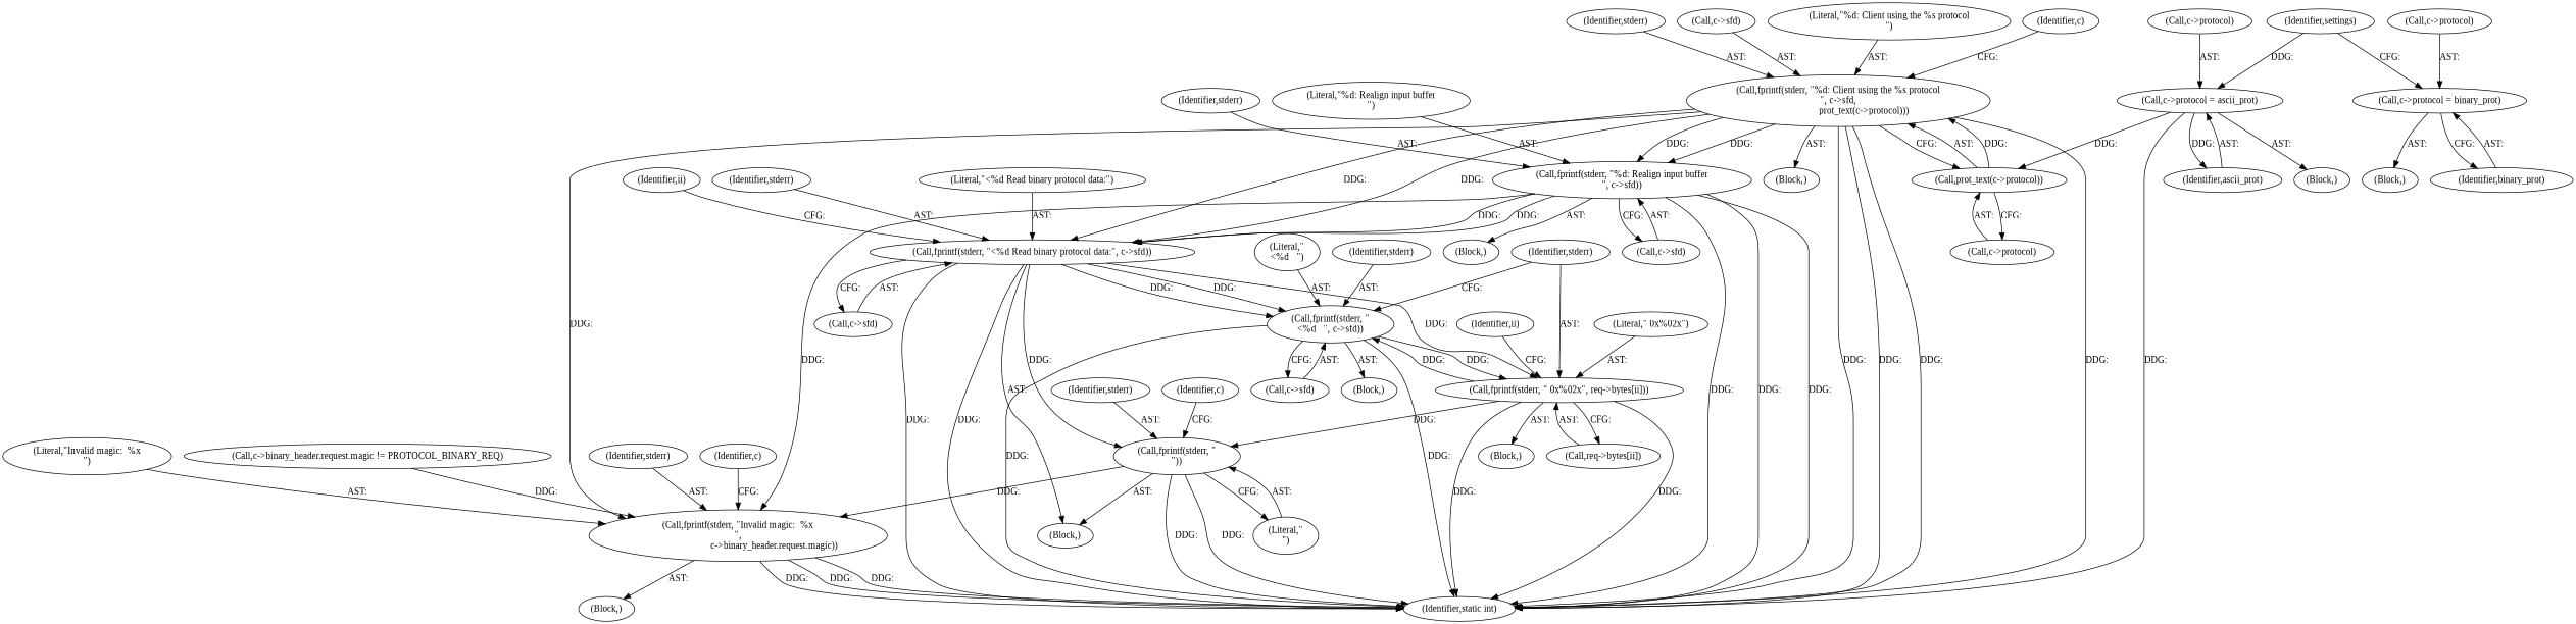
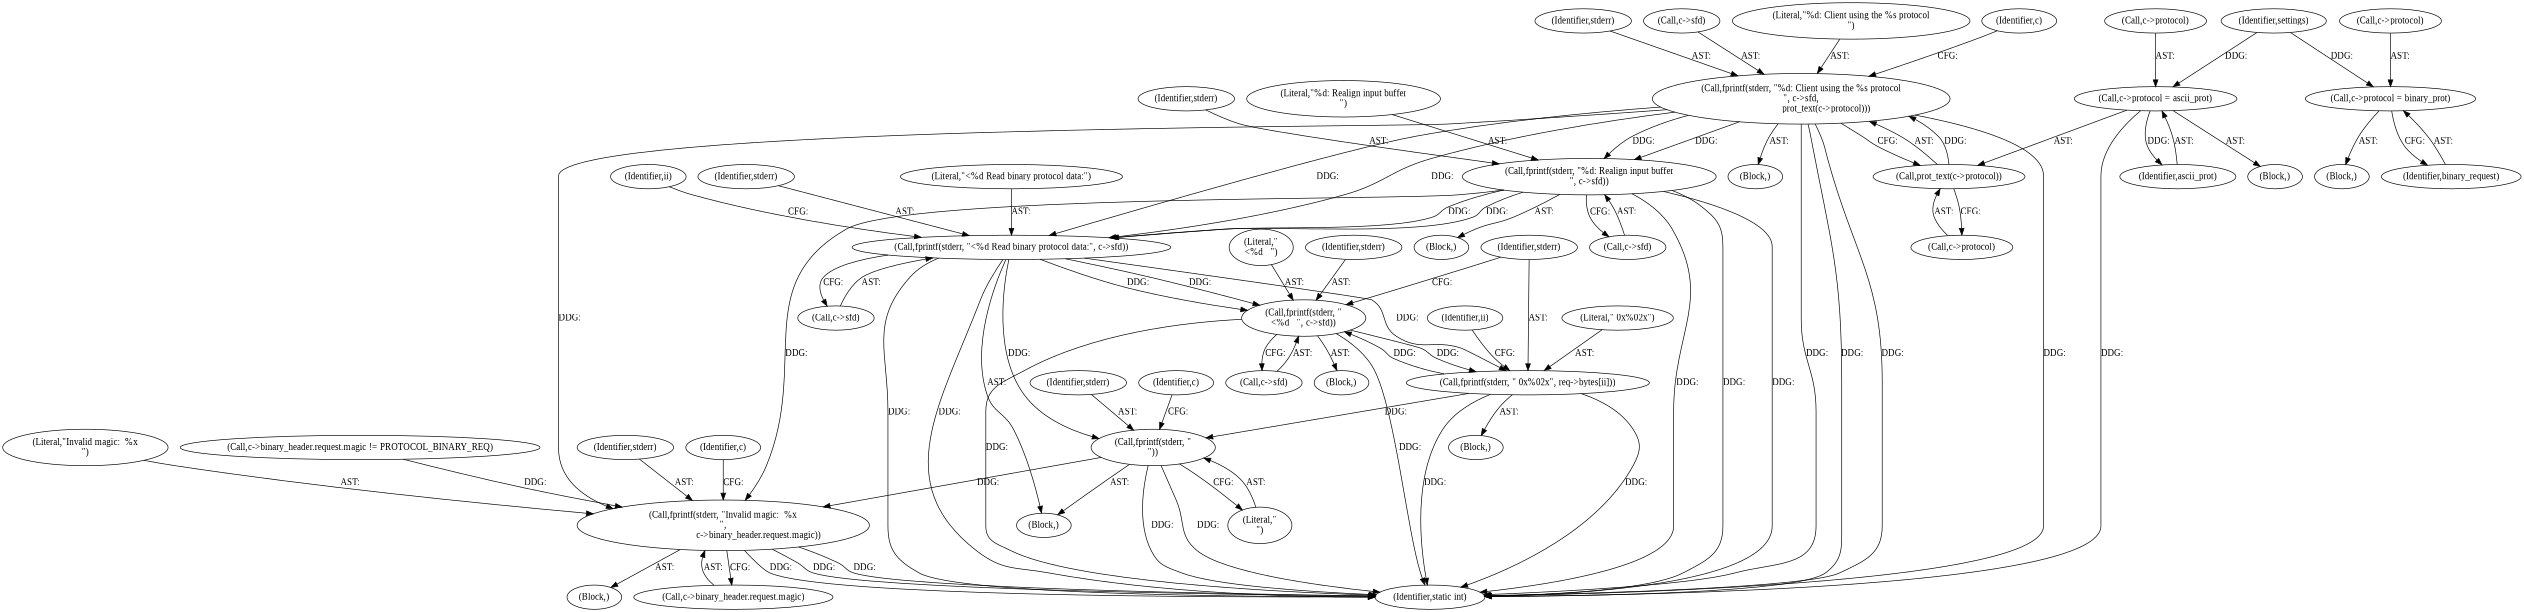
  digraph {
    fontname="Liberation Serif"
    node [fontname="Liberation Serif"]
    edge [fontname="Liberation Serif"]
    n1 [label="(Call,fprintf(stderr, \"%d: Realign input buffer\n\", c->sfd))"]
    n2 [label="(Call,fprintf(stderr, \"<%d Read binary protocol data:\", c->sfd))"]
    n3 [label="(Call,fprintf(stderr, \"Invalid magic:  %x\n\",\n                            c->binary_header.request.magic))"]
    n4 [label="(Block,)"]
    n5 [label="(Call,c->sfd)"]
    n6 [label="(Identifier,static int)"]
    n7 [label="(Call,fprintf(stderr, \"\n<%d   \", c->sfd))"]
    n8 [label="(Call,fprintf(stderr, \" 0x%02x\", req->bytes[ii]))"]
    n9 [label="(Call,fprintf(stderr, \"\n\"))"]
    n10 [label="(Block,)"]
    n11 [label="(Call,c->sfd)"]
    n12 [label="(Block,)"]
+   n13 [label="(Call,c->binary_header.request.magic)"]
    n14 [label="(Call,fprintf(stderr, \"%d: Client using the %s protocol\n\", c->sfd,\n                    prot_text(c->protocol)))"]
    n15 [label="(Call,prot_text(c->protocol))"]
    n16 [label="(Block,)"]
    n17 [label="(Call,c->protocol)"]
    n18 [label="(Call,c->protocol = ascii_prot)"]
    n19 [label="(Identifier,ascii_prot)"]
    n20 [label="(Block,)"]
    n21 [label="(Call,c->protocol = binary_prot)"]
    n22 [label="(Block,)"]
-   n23 [label="(Identifier,binary_prot)"]
+   n23 [label="(Identifier,binary_request)"]
    n24 [label="(Call,c->sfd)"]
    n25 [label="(Block,)"]
-   n26 [label="(Call,req->bytes[ii])"]
    n27 [label="(Block,)"]
    n28 [label="(Literal,\"\n\")"]
    n29 [label="(Literal,\"Invalid magic:  %x\n\")"]
    n30 [label="(Identifier,stderr)"]
    n31 [label="(Identifier,stderr)"]
    n32 [label="(Identifier,stderr)"]
    n33 [label="(Call,c->sfd)"]
    n34 [label="(Literal,\"\n<%d   \")"]
    n35 [label="(Call,c->binary_header.request.magic != PROTOCOL_BINARY_REQ)"]
    n36 [label="(Call,c->protocol)"]
    n37 [label="(Call,c->protocol)"]
    n38 [label="(Literal,\" 0x%02x\")"]
    n39 [label="(Literal,\"%d: Realign input buffer\n\")"]
    n40 [label="(Identifier,ii)"]
    n41 [label="(Identifier,stderr)"]
    n42 [label="(Literal,\"<%d Read binary protocol data:\")"]
    n43 [label="(Identifier,stderr)"]
    n44 [label="(Literal,\"%d: Client using the %s protocol\n\")"]
    n45 [label="(Identifier,c)"]
    n46 [label="(Identifier,stderr)"]
    n47 [label="(Identifier,c)"]
    n48 [label="(Identifier,ii)"]
    n49 [label="(Identifier,stderr)"]
    n50 [label="(Identifier,c)"]
    n51 [label="(Identifier,settings)"]
    n1 -> n2 [label="DDG: "]
    n1 -> n2 [label="DDG: "]
    n1 -> n3 [label="DDG: "]
    n1 -> n4 [label="AST: "]
    n1 -> n5 [label="CFG: "]
    n1 -> n6 [label="DDG: "]
    n1 -> n6 [label="DDG: "]
    n1 -> n6 [label="DDG: "]
    n2 -> n6 [label="DDG: "]
    n2 -> n6 [label="DDG: "]
    n2 -> n7 [label="DDG: "]
    n2 -> n7 [label="DDG: "]
    n2 -> n8 [label="DDG: "]
    n2 -> n9 [label="DDG: "]
    n2 -> n10 [label="AST: "]
    n2 -> n11 [label="CFG: "]
    n3 -> n6 [label="DDG: "]
    n3 -> n6 [label="DDG: "]
    n3 -> n6 [label="DDG: "]
    n3 -> n12 [label="AST: "]
+   n3 -> n13 [label="CFG: "]
    n5 -> n1 [label="AST: "]
    n7 -> n6 [label="DDG: "]
    n7 -> n6 [label="DDG: "]
    n7 -> n8 [label="DDG: "]
    n7 -> n24 [label="CFG: "]
    n7 -> n25 [label="AST: "]
    n8 -> n6 [label="DDG: "]
    n8 -> n6 [label="DDG: "]
    n8 -> n7 [label="DDG: "]
    n8 -> n9 [label="DDG: "]
-   n8 -> n26 [label="CFG: "]
    n8 -> n27 [label="AST: "]
    n9 -> n3 [label="DDG: "]
    n9 -> n6 [label="DDG: "]
    n9 -> n6 [label="DDG: "]
    n9 -> n10 [label="AST: "]
    n9 -> n28 [label="CFG: "]
    n11 -> n2 [label="AST: "]
+   n13 -> n3 [label="AST: "]
    n14 -> n1 [label="DDG: "]
    n14 -> n1 [label="DDG: "]
    n14 -> n2 [label="DDG: "]
    n14 -> n2 [label="DDG: "]
    n14 -> n3 [label="DDG: "]
    n14 -> n6 [label="DDG: "]
    n14 -> n6 [label="DDG: "]
    n14 -> n6 [label="DDG: "]
    n14 -> n6 [label="DDG: "]
    n14 -> n15 [label="CFG: "]
    n14 -> n16 [label="AST: "]
    n15 -> n14 [label="AST: "]
    n15 -> n14 [label="DDG: "]
    n15 -> n17 [label="CFG: "]
    n17 -> n15 [label="AST: "]
    n18 -> n6 [label="DDG: "]
-   n18 -> n15 [label="DDG: "]
+   n18 -> n15 [label="AST: "]
    n18 -> n19 [label="DDG: "]
    n18 -> n20 [label="AST: "]
    n19 -> n18 [label="AST: "]
    n21 -> n22 [label="AST: "]
    n21 -> n23 [label="CFG: "]
    n23 -> n21 [label="AST: "]
    n24 -> n7 [label="AST: "]
-   n26 -> n8 [label="AST: "]
    n28 -> n9 [label="AST: "]
    n29 -> n3 [label="AST: "]
    n30 -> n7 [label="CFG: "]
    n30 -> n8 [label="AST: "]
    n31 -> n14 [label="AST: "]
    n32 -> n2 [label="AST: "]
    n33 -> n14 [label="AST: "]
    n34 -> n7 [label="AST: "]
    n35 -> n3 [label="DDG: "]
    n36 -> n21 [label="AST: "]
    n37 -> n18 [label="AST: "]
    n38 -> n8 [label="AST: "]
    n39 -> n1 [label="AST: "]
    n40 -> n8 [label="CFG: "]
    n41 -> n1 [label="AST: "]
    n42 -> n2 [label="AST: "]
    n43 -> n7 [label="AST: "]
    n44 -> n14 [label="AST: "]
    n45 -> n9 [label="CFG: "]
    n46 -> n9 [label="AST: "]
    n47 -> n14 [label="CFG: "]
    n48 -> n2 [label="CFG: "]
    n49 -> n3 [label="AST: "]
    n50 -> n3 [label="CFG: "]
    n51 -> n18 [label="DDG: "]
-   n51 -> n21 [label="CFG: "]
+   n51 -> n21 [label="DDG: "]
  }
